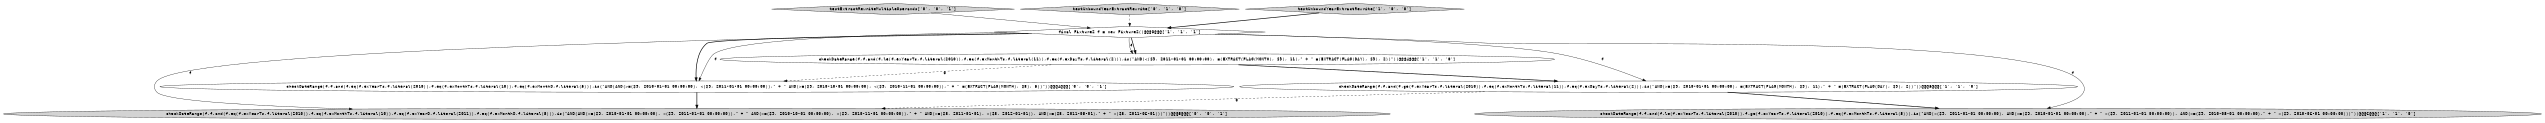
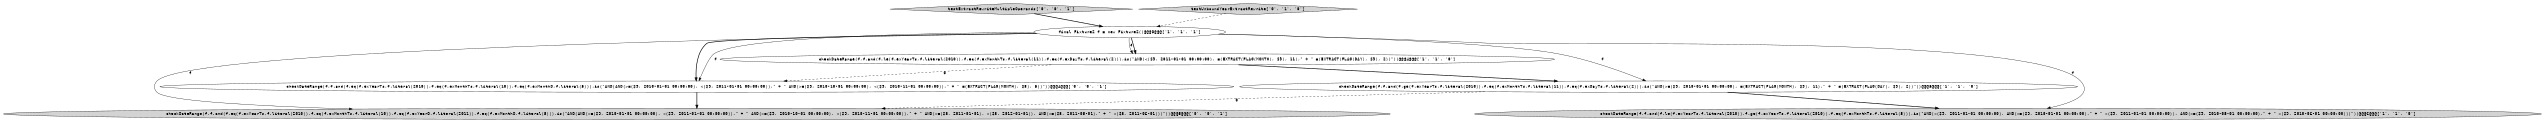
  digraph {
    fontname="DejaVu Sans Mono"
    node [fillcolor=lightgray fontname="DejaVu Sans Mono" shape=ellipse style=filled]
    edge [fontname="DejaVu Sans Mono" style=bold]
    n1 [label="checkDateRange(f,f.and(f.eq(f.exYearTs,f.literal(2010)),f.eq(f.exMonthTs,f.literal(10)),f.eq(f.exYearD,f.literal(2011)),f.eq(f.exMonthD,f.literal(5))),is(\"AND(AND(>=($9, 2010-01-01 00:00:00), <($9, 2011-01-01 00:00:00)),\" + \" AND(>=($9, 2010-10-01 00:00:00), <($9, 2010-11-01 00:00:00)),\" + \" AND(>=($8, 2011-01-01), <($8, 2012-01-01)), AND(>=($8, 2011-05-01),\" + \" <($8, 2011-06-01)))\"))@@@5@@@['0', '0', '1']"]
    n2 [fillcolor=white label="checkDateRange(f,f.and(f.eq(f.exYearTs,f.literal(2010)),f.eq(f.exMonthTs,f.literal(10)),f.eq(f.exMonthD,f.literal(5))),is(\"AND(AND(>=($9, 2010-01-01 00:00:00), <($9, 2011-01-01 00:00:00)),\" + \" AND(>=($9, 2010-10-01 00:00:00), <($9, 2010-11-01 00:00:00)),\" + \" =(EXTRACT(FLAG(MONTH), $8), 5))\"))@@@4@@@['0', '0', '1']"]
    n3 [fillcolor=white label="checkDateRange(f,f.and(f.ge(f.exYearTs,f.literal(2010)),f.eq(f.exMonthTs,f.literal(11)),f.eq(f.exDayTs,f.literal(2))),is(\"AND(>=($9, 2010-01-01 00:00:00), =(EXTRACT(FLAG(MONTH), $9), 11),\" + \" =(EXTRACT(FLAG(DAY), $9), 2))\"))@@@5@@@['1', '1', '0']"]
    n4 [label="checkDateRange(f,f.and(f.le(f.exYearTs,f.literal(2010)),f.ge(f.exYearTs,f.literal(2010)),f.eq(f.exMonthTs,f.literal(5))),is(\"AND(<($9, 2011-01-01 00:00:00), AND(>=($9, 2010-01-01 00:00:00),\" + \" <($9, 2011-01-01 00:00:00)), AND(>=($9, 2010-05-01 00:00:00),\" + \" <($9, 2010-06-01 00:00:00)))\"))@@@6@@@['1', '1', '0']"]
    n5 [label="testExtractRewriteMultipleOperands['0', '0', '1']" shape=diamond]
-   n6 [fillcolor=white label="final Fixture2 f = new Fixture2()@@@3@@@['1', '1', '1']" shape=diamond]
+   n6 [fillcolor=white label="final Fixture2 f = new Fixture2()@@@3@@@['1', '1', '1']"]
    n7 [fillcolor=white label="checkDateRange(f,f.and(f.le(f.exYearTs,f.literal(2010)),f.eq(f.exMonthTs,f.literal(11)),f.eq(f.exDayTs,f.literal(2))),is(\"AND(<($9, 2011-01-01 00:00:00), =(EXTRACT(FLAG(MONTH), $9), 11),\" + \" =(EXTRACT(FLAG(DAY), $9), 2))\"))@@@4@@@['1', '1', '0']"]
    n8 [label="testUnboundYearExtractRewrite['0', '1', '0']" shape=diamond]
-   n9 [label="testUnboundYearExtractRewrite['1', '0', '0']" shape=diamond]
    n2 -> n1
    n3 -> n1 [label=0 style=dashed]
    n3 -> n4
-   n5 -> n6 [style=solid]
+   n5 -> n6
    n6 -> n1 [label=f style=solid]
    n6 -> n2
    n6 -> n2 [label=f style=solid]
    n6 -> n3 [label=f style=solid]
    n6 -> n4 [label=f style=solid]
    n6 -> n7
    n6 -> n7 [label=f style=solid]
    n7 -> n2 [label=0 style=dashed]
    n7 -> n3
    n8 -> n6 [style=dashed]
-   n9 -> n6
  }
